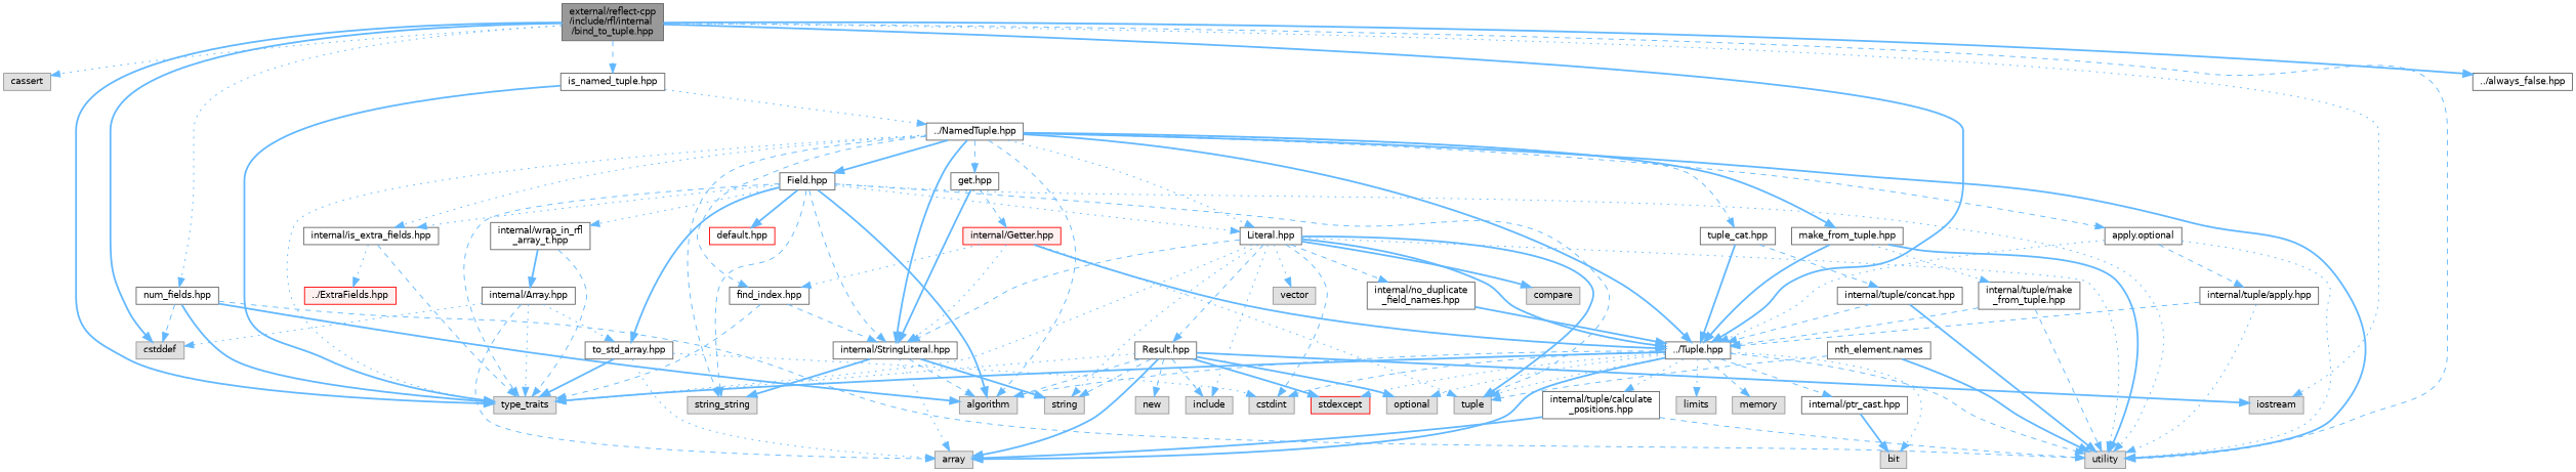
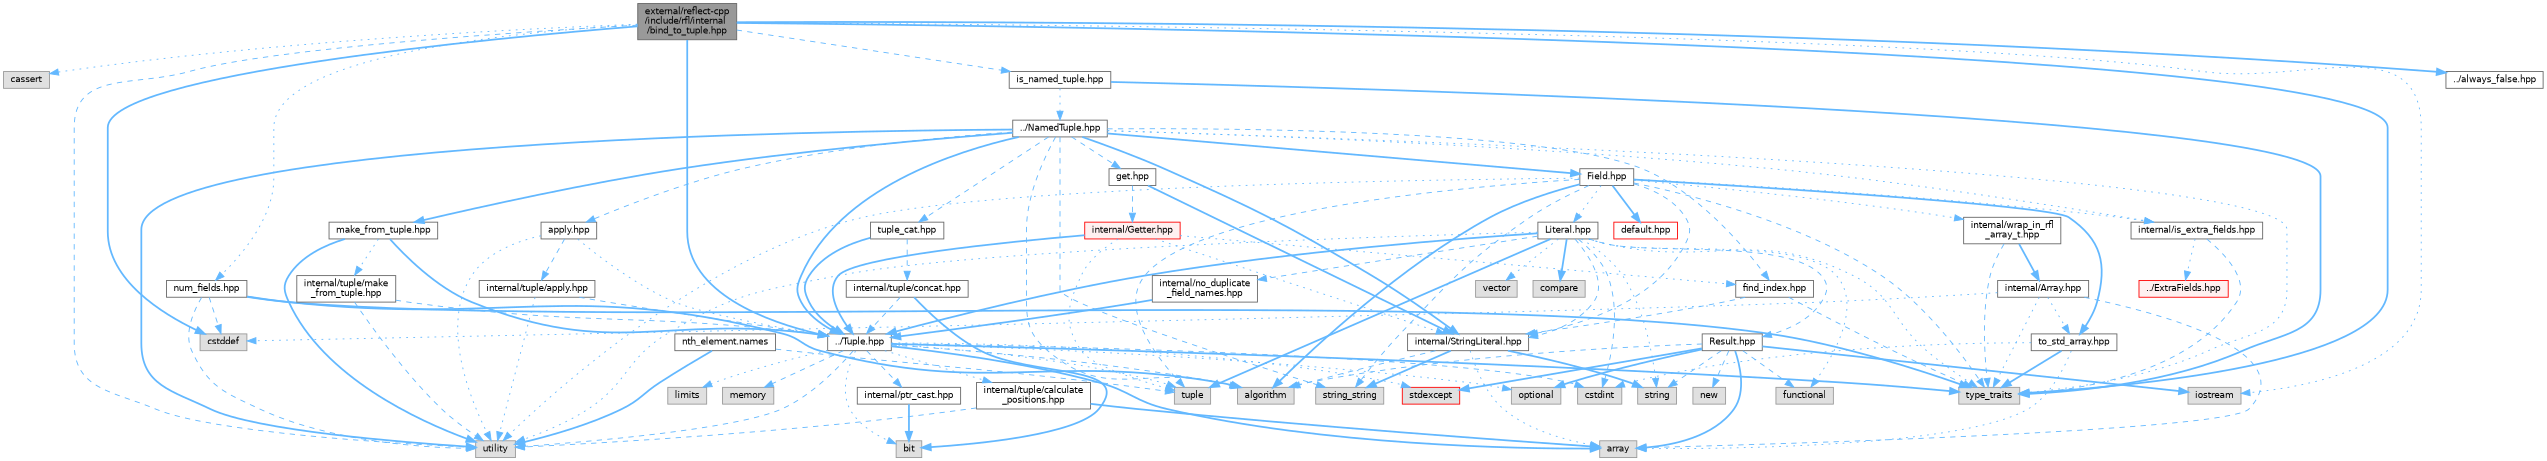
  digraph {
    node [color=grey40 fillcolor=white fontname=Helvetica fontsize=10 shape=box style=filled]
    edge [color=steelblue1 fontname=Helvetica fontsize=10 labelfontname=Helvetica labelfontsize=10 style=dashed]
    n1 [color=gray40 fillcolor=grey60 fontcolor=black height=0.2 label="external/reflect-cpp\l/include/rfl/internal\l/bind_to_tuple.hpp" width=0.4]
    n2 [color=grey60 fillcolor="#E0E0E0" height=0.2 label=cassert width=0.4]
    n3 [color=grey60 fillcolor="#E0E0E0" height=0.2 label=cstddef width=0.4]
    n4 [color=grey60 fillcolor="#E0E0E0" height=0.2 label=iostream width=0.4]
    n5 [color=grey60 fillcolor="#E0E0E0" height=0.2 label=type_traits width=0.4]
    n6 [color=grey60 fillcolor="#E0E0E0" height=0.2 label=utility width=0.4]
    n7 [height=0.2 label="../Tuple.hpp" width=0.4]
    n8 [height=0.2 label="../always_false.hpp" width=0.4]
    n9 [height=0.2 label="is_named_tuple.hpp" width=0.4]
    n10 [height=0.2 label="num_fields.hpp" width=0.4]
    n11 [color=grey60 fillcolor="#E0E0E0" height=0.2 label=algorithm width=0.4]
    n12 [color=grey60 fillcolor="#E0E0E0" height=0.2 label=array width=0.4]
    n13 [color=grey60 fillcolor="#E0E0E0" height=0.2 label=bit width=0.4]
    n14 [color=grey60 fillcolor="#E0E0E0" height=0.2 label=cstdint width=0.4]
    n15 [color=grey60 fillcolor="#E0E0E0" height=0.2 label=limits width=0.4]
    n16 [color=grey60 fillcolor="#E0E0E0" height=0.2 label=memory width=0.4]
    n17 [color=grey60 fillcolor="#E0E0E0" height=0.2 label=optional width=0.4]
    n18 [color=red fillcolor="#E0E0E0" height=0.2 label=stdexcept width=0.4]
    n19 [color=grey60 fillcolor="#E0E0E0" height=0.2 label=tuple width=0.4]
    n20 [height=0.2 label="internal/ptr_cast.hpp" width=0.4]
    n21 [height=0.2 label="internal/tuple/calculate\l_positions.hpp" width=0.4]
    n22 [height=0.2 label="../NamedTuple.hpp" width=0.4]
    n23 [height=0.2 label="nth_element.names" width=0.4]
    n24 [color=grey60 fillcolor="#E0E0E0" height=0.2 label=string_string width=0.4]
    n25 [height=0.2 label="Field.hpp" width=0.4]
    n26 [height=0.2 label="Literal.hpp" width=0.4]
    n27 [height=0.2 label="internal/StringLiteral.hpp" width=0.4]
-   n28 [height=0.2 label="apply.optional" width=0.4]
+   n28 [height=0.2 label="apply.hpp" width=0.4]
    n29 [height=0.2 label="get.hpp" width=0.4]
    n30 [height=0.2 label="find_index.hpp" width=0.4]
    n31 [height=0.2 label="internal/is_extra_fields.hpp" width=0.4]
    n32 [height=0.2 label="make_from_tuple.hpp" width=0.4]
    n33 [height=0.2 label="tuple_cat.hpp" width=0.4]
    n34 [color=red height=0.2 label="default.hpp" width=0.4]
    n35 [height=0.2 label="to_std_array.hpp" width=0.4]
    n36 [height=0.2 label="internal/wrap_in_rfl\l_array_t.hpp" width=0.4]
    n37 [color=grey60 fillcolor="#E0E0E0" height=0.2 label=compare width=0.4]
-   n38 [color=grey60 fillcolor="#E0E0E0" height=0.2 label=include width=0.4]
+   n38 [color=grey60 fillcolor="#E0E0E0" height=0.2 label=functional width=0.4]
    n39 [color=grey60 fillcolor="#E0E0E0" height=0.2 label=string width=0.4]
    n40 [color=grey60 fillcolor="#E0E0E0" height=0.2 label=vector width=0.4]
    n41 [height=0.2 label="Result.hpp" width=0.4]
    n42 [height=0.2 label="internal/no_duplicate\l_field_names.hpp" width=0.4]
    n43 [height=0.2 label="internal/tuple/apply.hpp" width=0.4]
    n44 [color=red fillcolor="#FFF0F0" height=0.2 label="internal/Getter.hpp" width=0.4]
    n45 [color=red fillcolor="#FFF0F0" height=0.2 label="../ExtraFields.hpp" width=0.4]
    n46 [height=0.2 label="internal/tuple/make\l_from_tuple.hpp" width=0.4]
    n47 [height=0.2 label="internal/tuple/concat.hpp" width=0.4]
    n48 [height=0.2 label="internal/Array.hpp" width=0.4]
    n49 [color=grey60 fillcolor="#E0E0E0" height=0.2 label=new width=0.4]
    n1 -> n2 [style=dotted]
    n1 -> n3 [style=bold]
    n1 -> n4 [style=dotted]
    n1 -> n5 [style=bold]
    n1 -> n6
    n1 -> n7 [style=bold]
    n1 -> n8 [style=bold]
    n1 -> n9
    n1 -> n10 [style=dotted]
    n7 -> n5 [style=bold]
    n7 -> n6
    n7 -> n11
    n7 -> n12 [style=bold]
    n7 -> n13 [style=dotted]
    n7 -> n14
    n7 -> n15 [style=dotted]
    n7 -> n16
    n7 -> n17 [style=dotted]
    n7 -> n18 [style=dotted]
    n7 -> n19 [style=dotted]
    n7 -> n20
    n7 -> n21 [style=dotted]
    n9 -> n5 [style=bold]
    n9 -> n22 [style=dotted]
    n10 -> n3
    n10 -> n5 [style=bold]
    n10 -> n6
    n10 -> n11 [style=bold]
    n20 -> n13 [style=bold]
    n21 -> n6
    n21 -> n12 [style=bold]
    n22 -> n5 [style=dotted]
    n22 -> n6 [style=bold]
    n22 -> n7 [style=bold]
    n22 -> n11
    n22 -> n24
    n22 -> n25 [style=bold]
-   n22 -> n26 [style=dotted]
    n22 -> n27 [style=bold]
    n22 -> n28
    n22 -> n29
    n22 -> n30
    n22 -> n31 [style=dotted]
    n22 -> n32 [style=bold]
    n22 -> n33
    n23 -> n6 [style=bold]
    n23 -> n19
    n25 -> n5
    n25 -> n6 [style=dotted]
    n25 -> n11 [style=bold]
    n25 -> n19
    n25 -> n24
    n25 -> n26 [style=dotted]
    n25 -> n27
    n25 -> n31 [style=dotted]
    n25 -> n34 [style=bold]
    n25 -> n35 [style=bold]
    n25 -> n36 [style=dotted]
    n26 -> n5 [style=dotted]
    n26 -> n6 [style=dotted]
    n26 -> n7 [style=bold]
    n26 -> n14
    n26 -> n19 [style=bold]
    n26 -> n27
    n26 -> n37 [style=bold]
    n26 -> n38 [style=dotted]
    n26 -> n39 [style=dotted]
    n26 -> n40 [style=dotted]
    n26 -> n41
    n26 -> n42
    n27 -> n11
    n27 -> n12 [style=dotted]
    n27 -> n24 [style=bold]
    n27 -> n39 [style=bold]
    n28 -> n6 [style=dotted]
    n28 -> n7 [style=dotted]
    n28 -> n43
    n29 -> n27 [style=bold]
    n29 -> n44
    n30 -> n5
    n30 -> n27
    n31 -> n5
    n31 -> n45 [style=dotted]
    n32 -> n6 [style=bold]
    n32 -> n7 [style=bold]
    n32 -> n46 [style=dotted]
    n33 -> n7 [style=bold]
    n33 -> n47
    n35 -> n5 [style=bold]
    n35 -> n12 [style=dotted]
    n35 -> n14 [style=dotted]
    n36 -> n5
    n36 -> n48 [style=bold]
    n41 -> n4 [style=bold]
-   n41 -> n5 [style=dotted]
    n41 -> n11
    n41 -> n12 [style=bold]
    n41 -> n17 [style=bold]
    n41 -> n18 [style=bold]
    n41 -> n38
    n41 -> n39
    n41 -> n49
    n42 -> n7 [style=bold]
    n43 -> n6 [style=dotted]
    n43 -> n7
    n44 -> n7 [style=bold]
    n44 -> n19 [style=dotted]
    n44 -> n27 [style=dotted]
    n44 -> n30 [style=dotted]
    n46 -> n6
    n46 -> n7
-   n47 -> n6 [style=bold]
+   n47 -> n13 [style=bold]
    n47 -> n7
    n48 -> n3 [style=dotted]
    n48 -> n5 [style=dotted]
    n48 -> n12
    n48 -> n35 [style=dotted]
  }
